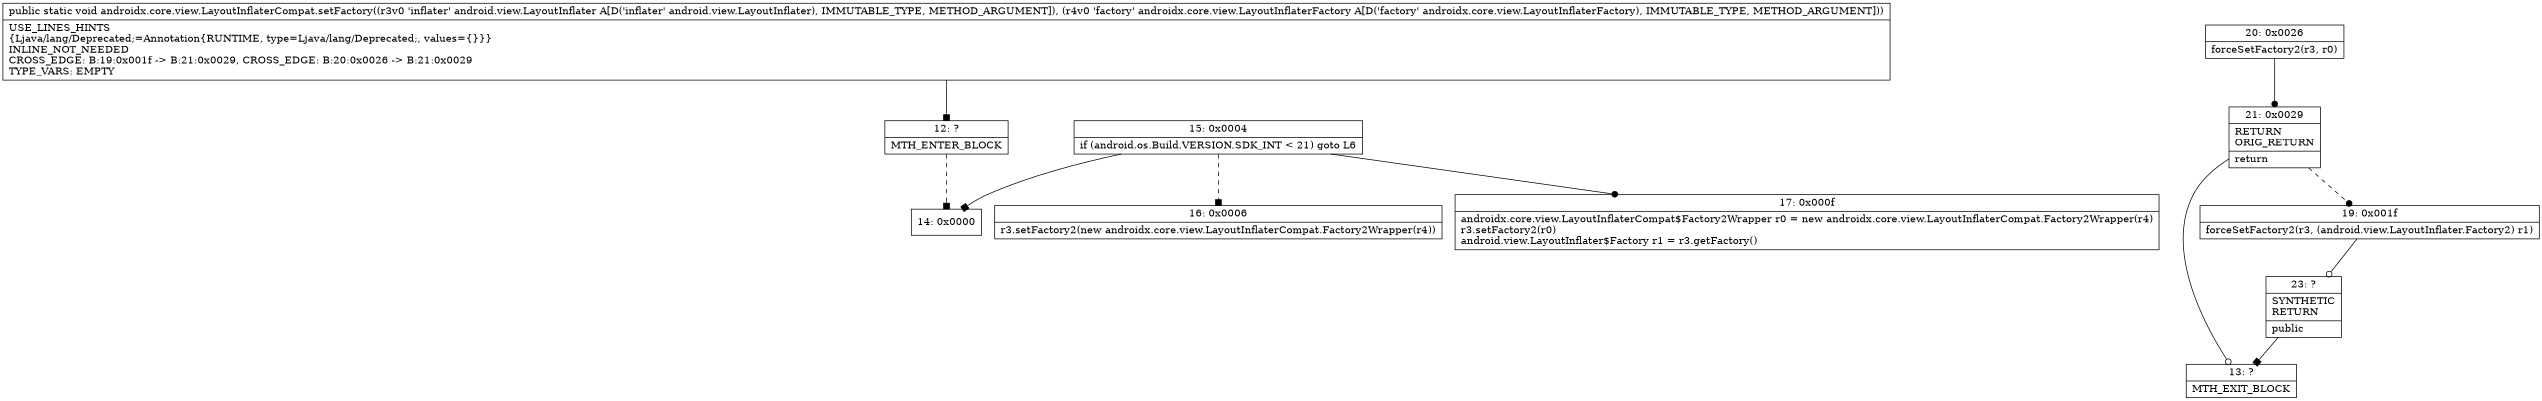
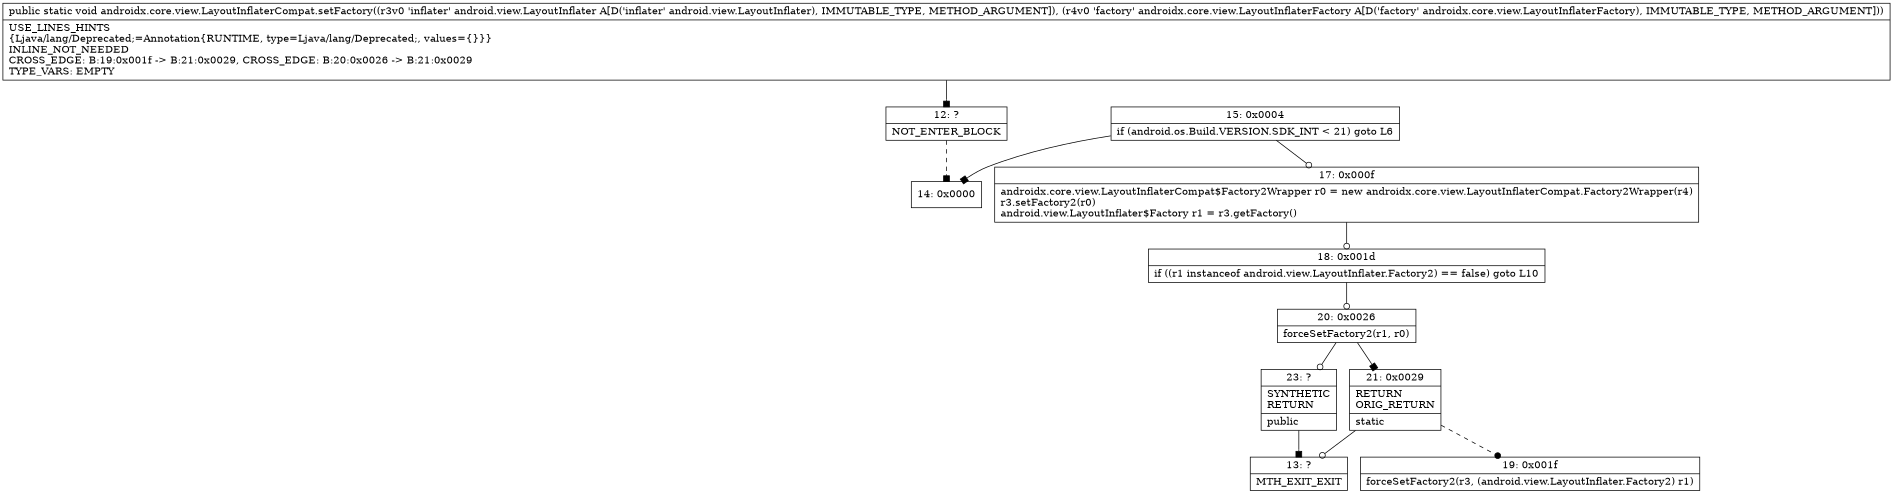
  digraph {
    node [shape=record]
    edge [arrowhead=box]
-   n1 [label="{12\:\ ?|MTH_ENTER_BLOCK\l}"]
+   n1 [label="{12\:\ ?|NOT_ENTER_BLOCK\l}"]
    n2 [label="{14\:\ 0x0000}"]
    n3 [label="{15\:\ 0x0004|if (android.os.Build.VERSION.SDK_INT \< 21) goto L6\l}"]
-   n4 [label="{16\:\ 0x0006|r3.setFactory2(new androidx.core.view.LayoutInflaterCompat.Factory2Wrapper(r4))\l}"]
    n5 [label="{17\:\ 0x000f|androidx.core.view.LayoutInflaterCompat$Factory2Wrapper r0 = new androidx.core.view.LayoutInflaterCompat.Factory2Wrapper(r4)\lr3.setFactory2(r0)\landroid.view.LayoutInflater$Factory r1 = r3.getFactory()\l}"]
-   n7 [label="{13\:\ ?|MTH_EXIT_BLOCK\l}"]
-   n8 [label="{20\:\ 0x0026|forceSetFactory2(r3, r0)\l}"]
+   n6 [label="{18\:\ 0x001d|if ((r1 instanceof android.view.LayoutInflater.Factory2) == false) goto L10\l}"]
+   n7 [label="{13\:\ ?|MTH_EXIT_EXIT\l}"]
+   n8 [label="{20\:\ 0x0026|forceSetFactory2(r1, r0)\l}"]
    n9 [label="{19\:\ 0x001f|forceSetFactory2(r3, (android.view.LayoutInflater.Factory2) r1)\l}"]
    n10 [label="{23\:\ ?|SYNTHETIC\lRETURN\l|public\l}"]
-   n11 [label="{21\:\ 0x0029|RETURN\lORIG_RETURN\l|return\l}"]
+   n11 [label="{21\:\ 0x0029|RETURN\lORIG_RETURN\l|static\l}"]
    n12 [label="{public static void androidx.core.view.LayoutInflaterCompat.setFactory((r3v0 'inflater' android.view.LayoutInflater A[D('inflater' android.view.LayoutInflater), IMMUTABLE_TYPE, METHOD_ARGUMENT]), (r4v0 'factory' androidx.core.view.LayoutInflaterFactory A[D('factory' androidx.core.view.LayoutInflaterFactory), IMMUTABLE_TYPE, METHOD_ARGUMENT]))  | USE_LINES_HINTS\l\{Ljava\/lang\/Deprecated;=Annotation\{RUNTIME, type=Ljava\/lang\/Deprecated;, values=\{\}\}\}\lINLINE_NOT_NEEDED\lCROSS_EDGE: B:19:0x001f \-\> B:21:0x0029, CROSS_EDGE: B:20:0x0026 \-\> B:21:0x0029\lTYPE_VARS: EMPTY\l}"]
    n1 -> n2 [style=dashed]
    n3 -> n2
-   n3 -> n4 [style=dashed]
-   n3 -> n5 [arrowhead=dot]
-   n8 -> n11 [arrowhead=dot]
-   n9 -> n10 [arrowhead=odot]
+   n3 -> n5 [arrowhead=odot]
+   n5 -> n6 [arrowhead=odot]
+   n6 -> n8 [arrowhead=odot]
+   n8 -> n11
+   n8 -> n10 [arrowhead=odot]
    n10 -> n7
    n11 -> n7 [arrowhead=odot]
    n11 -> n9 [arrowhead=dot style=dashed]
    n12 -> n1
  }
